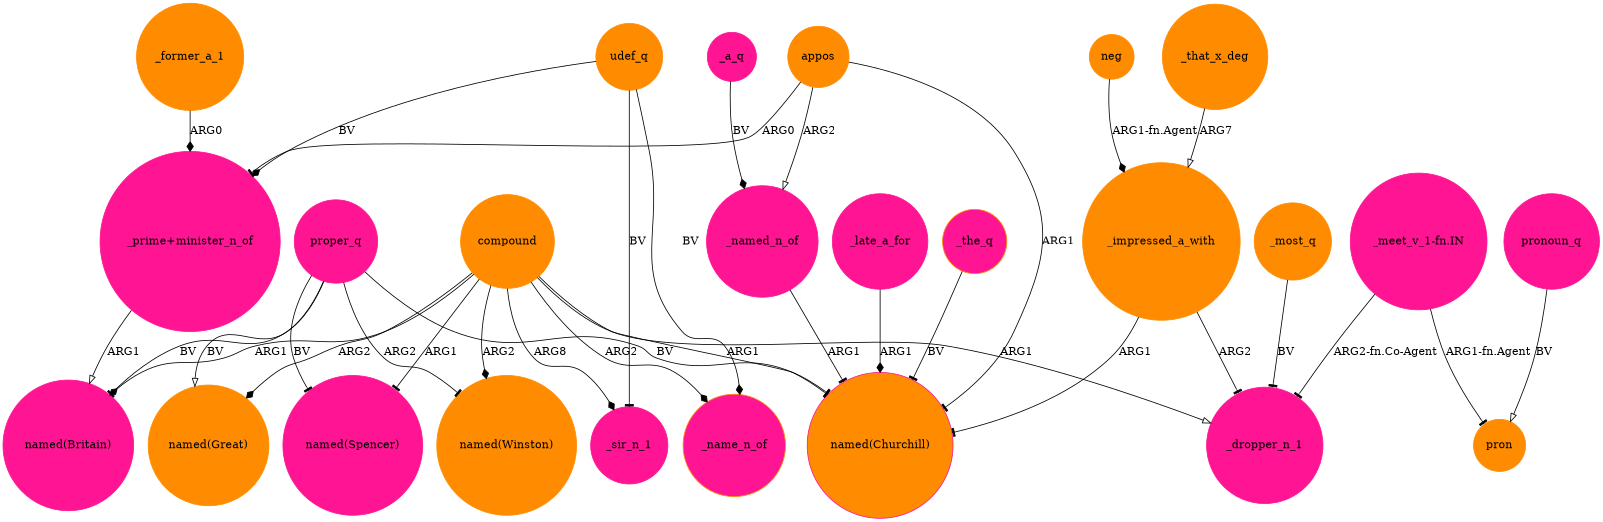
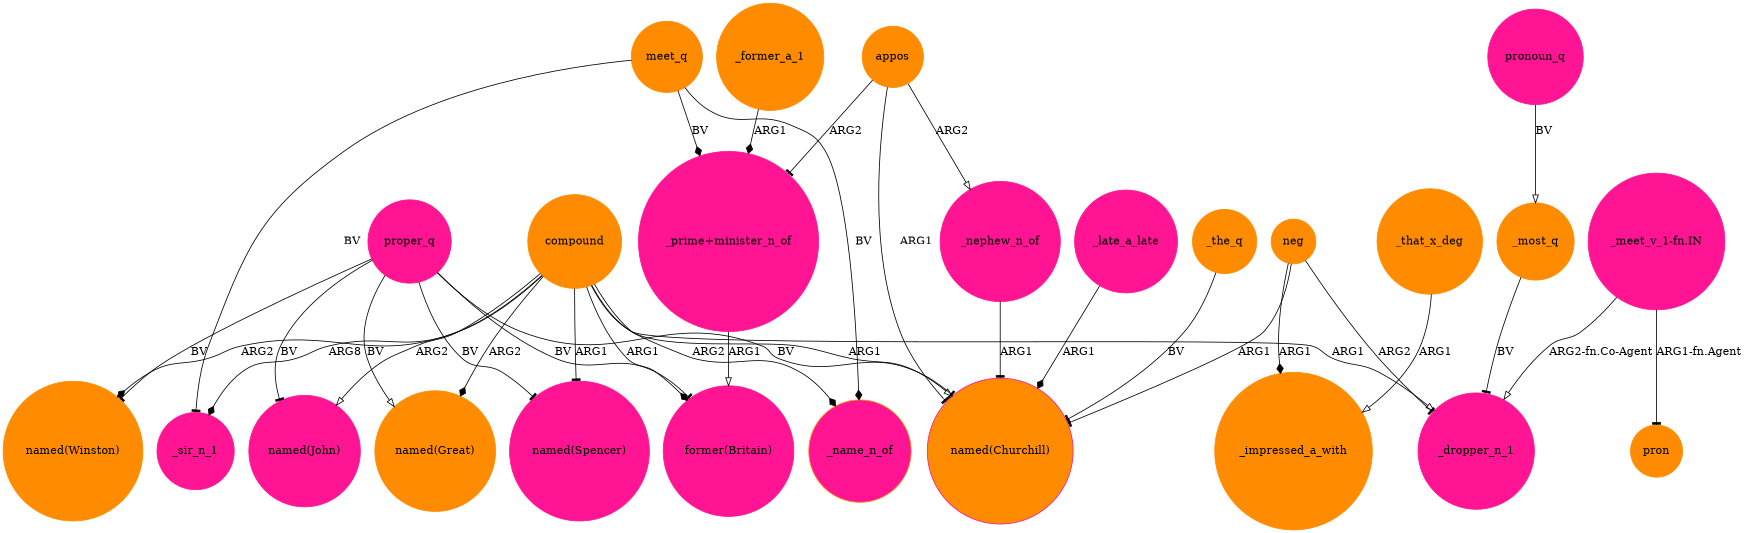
  digraph {
    node [color=deeppink shape=circle style=filled]
    edge [arrowhead=tee]
+   "named(John)"
    compound [color=darkorange]
    "named(Spencer)"
    _name_n_of [color=darkorange fillcolor=deeppink]
    "named(Churchill)" [fillcolor=darkorange]
    _sir_n_1
    _dropper_n_1
    "named(Winston)" [color=darkorange]
    "named(Great)" [color=darkorange]
-   "named(Britain)"
+   "named(Britain)" [label="former(Britain)"]
    "_prime+minister_n_of"
    _former_a_1 [color=darkorange]
    _most_q [color=darkorange]
    proper_q
    appos [color=darkorange]
-   _nephew_n_of [label=_named_n_of]
-   _a_q
-   udef_q [color=darkorange]
+   _nephew_n_of
+   udef_q [color=darkorange label=meet_q]
    neg [color=darkorange]
    _impressed_a_with [color=darkorange]
    pronoun_q
    pron [color=darkorange]
-   _late_a_for
+   _late_a_for [label=_late_a_late]
    "_meet_v_1-fn.IN"
    _that_x_deg [color=darkorange]
-   _the_q [color=darkorange fillcolor=deeppink]
+   _the_q [color=darkorange]
+   compound -> "named(John)" [arrowhead=onormal label=ARG2]
    compound -> "named(Spencer)" [label=ARG1]
    compound -> _name_n_of [arrowhead=diamond label=ARG2]
-   compound -> "named(Churchill)" [label=ARG1]
+   compound -> "named(Churchill)" [arrowhead=onormal label=ARG1]
    compound -> _sir_n_1 [arrowhead=diamond label=ARG8]
    compound -> _dropper_n_1 [arrowhead=onormal label=ARG1]
    compound -> "named(Winston)" [arrowhead=diamond label=ARG2]
    compound -> "named(Great)" [arrowhead=diamond label=ARG2]
    compound -> "named(Britain)" [arrowhead=diamond label=ARG1]
    "_prime+minister_n_of" -> "named(Britain)" [arrowhead=onormal label=ARG1]
-   _former_a_1 -> "_prime+minister_n_of" [arrowhead=diamond label=ARG0]
+   _former_a_1 -> "_prime+minister_n_of" [arrowhead=diamond label=ARG1]
    _most_q -> _dropper_n_1 [label=BV]
+   proper_q -> "named(John)" [label=BV]
    proper_q -> "named(Spencer)" [label=BV]
    proper_q -> "named(Churchill)" [label=BV]
-   proper_q -> "named(Winston)" [label=ARG2]
+   proper_q -> "named(Winston)" [label=BV]
    proper_q -> "named(Great)" [arrowhead=onormal label=BV]
    proper_q -> "named(Britain)" [label=BV]
    appos -> "named(Churchill)" [label=ARG1]
-   appos -> "_prime+minister_n_of" [label=ARG0]
+   appos -> "_prime+minister_n_of" [label=ARG2]
    appos -> _nephew_n_of [arrowhead=onormal label=ARG2]
    _nephew_n_of -> "named(Churchill)" [label=ARG1]
-   _a_q -> _nephew_n_of [arrowhead=diamond label=BV]
    udef_q -> _name_n_of [arrowhead=diamond label=BV]
    udef_q -> _sir_n_1 [label=BV]
    udef_q -> "_prime+minister_n_of" [arrowhead=diamond label=BV]
-   neg -> _impressed_a_with [arrowhead=diamond label="ARG1-fn.Agent"]
-   _impressed_a_with -> "named(Churchill)" [label=ARG1]
-   _impressed_a_with -> _dropper_n_1 [label=ARG2]
-   pronoun_q -> pron [arrowhead=onormal label=BV]
+   neg -> _impressed_a_with [arrowhead=diamond label=ARG1]
+   neg -> "named(Churchill)" [label=ARG1]
+   neg -> _dropper_n_1 [label=ARG2]
+   pronoun_q -> _most_q [arrowhead=onormal label=BV]
    _late_a_for -> "named(Churchill)" [arrowhead=diamond label=ARG1]
-   "_meet_v_1-fn.IN" -> _dropper_n_1 [label="ARG2-fn.Co-Agent"]
+   "_meet_v_1-fn.IN" -> _dropper_n_1 [arrowhead=onormal label="ARG2-fn.Co-Agent"]
    "_meet_v_1-fn.IN" -> pron [label="ARG1-fn.Agent"]
-   _that_x_deg -> _impressed_a_with [arrowhead=onormal label=ARG7]
+   _that_x_deg -> _impressed_a_with [arrowhead=onormal label=ARG1]
    _the_q -> "named(Churchill)" [label=BV]
  }
